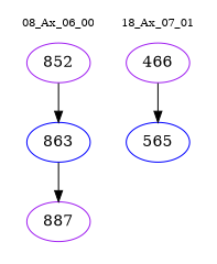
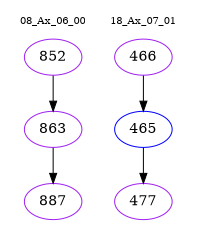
  digraph {
    node [color=purple]
    edge [color=black]
    n1 [label=852]
-   n2 [color=blue label=863]
+   n2 [label=863]
    n3 [label=887]
    n4 [label=466]
-   n5 [color=blue label=565]
+   n5 [color=blue label=465]
+   n6 [label=477]
    subgraph cluster_1 {
      color=white
      fontsize=10
      label="08_Ax_06_00"
      n1
      n2
      n3
    }
    subgraph cluster_2 {
      color=white
      fontsize=10
      label="18_Ax_07_01"
      n4
      n5
+     n6
    }
    n1 -> n2
    n2 -> n3
    n4 -> n5
+   n5 -> n6
  }
